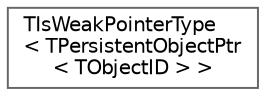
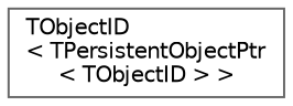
  digraph {
    rankdir=LR
-   n1 [color=grey40 fillcolor=white fontname=Helvetica fontsize=10 height=0.2 label="TIsWeakPointerType\l\< TPersistentObjectPtr\l\< TObjectID \> \>" shape=box style=filled width=0.4]
+   n1 [color=grey40 fillcolor=white fontname=Helvetica fontsize=10 height=0.2 label="TObjectID\l\< TPersistentObjectPtr\l\< TObjectID \> \>" shape=box style=filled width=0.4]
  }
